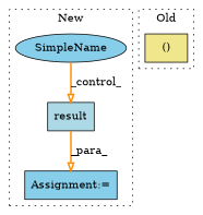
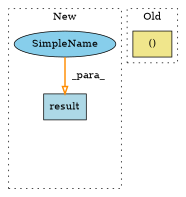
  digraph {
    node [fillcolor=skyblue shape=box style=filled]
    edge [arrowhead=onormal color=darkorange style=bold]
    n1 [a=32 fillcolor=lightblue l=8 label=result s=9322]
-   n2 [a=7 l=1 label="Assignment:=" s=9303]
    n3 [a=42 label=SimpleName shape=ellipse]
    n4 [a=106 fillcolor=khaki l=49 label="()" s=5325]
    subgraph cluster_1 {
      label=New
      style=dotted
      n1
-     n2
      n3
    }
    subgraph cluster_2 {
      label=Old
      style=dotted
      n4
    }
-   n1 -> n2 [label=_para_]
-   n3 -> n1 [label=_control_]
+   n3 -> n1 [label=_para_]
  }
